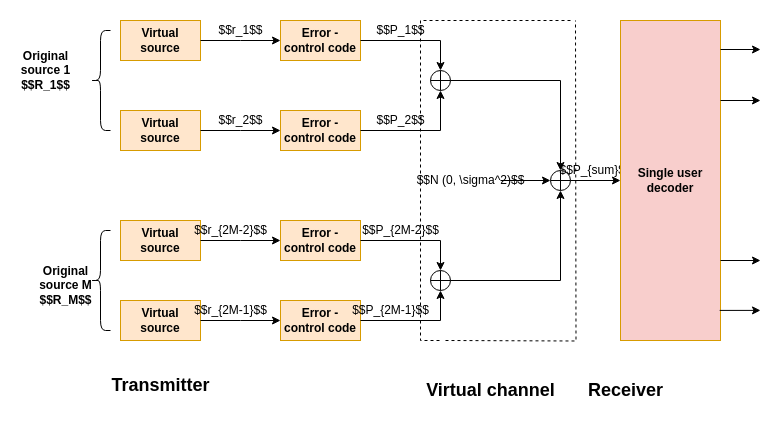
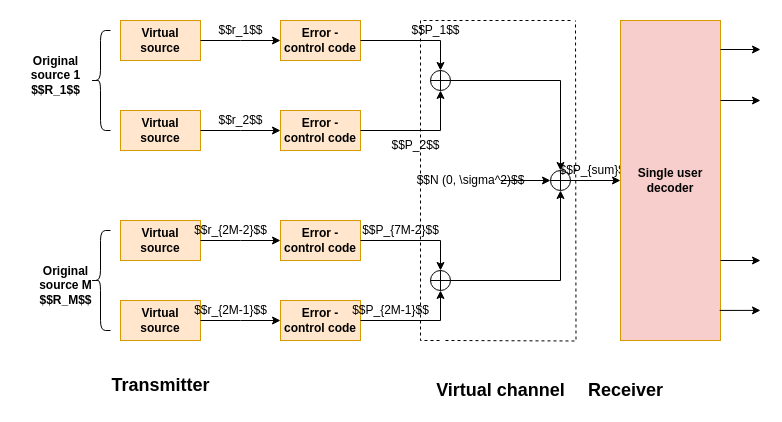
  <mxCell id="0" />
  <mxCell id="1" parent="0" />
  <mxCell id="2" value="&lt;b&gt;Virtual source&lt;/b&gt;" style="rounded=0;whiteSpace=wrap;html=1;fillColor=#ffe6cc;strokeColor=#d79b00;" vertex="1" parent="1"><mxGeometry x="120" y="20" width="80" height="40" as="geometry" /></mxCell>
  <mxCell id="3" value="&lt;b&gt;Virtual source&lt;/b&gt;" style="rounded=0;whiteSpace=wrap;html=1;fillColor=#ffe6cc;strokeColor=#d79b00;" vertex="1" parent="1"><mxGeometry x="120" y="220" width="80" height="40" as="geometry" /></mxCell>
  <mxCell id="4" value="&lt;b&gt;Virtual source&lt;/b&gt;" style="rounded=0;whiteSpace=wrap;html=1;fillColor=#ffe6cc;strokeColor=#d79b00;" vertex="1" parent="1"><mxGeometry x="120" y="300" width="80" height="40" as="geometry" /></mxCell>
  <mxCell id="5" value="&lt;b&gt;Virtual source&lt;/b&gt;" style="rounded=0;whiteSpace=wrap;html=1;fillColor=#ffe6cc;strokeColor=#d79b00;" vertex="1" parent="1"><mxGeometry x="120" y="110" width="80" height="40" as="geometry" /></mxCell>
  <mxCell id="6" value="" style="endArrow=classic;html=1;rounded=0;edgeStyle=orthogonalEdgeStyle;exitX=1;exitY=0.5;exitDx=0;exitDy=0;" edge="1" parent="1" source="2"><mxGeometry width="50" height="50" relative="1" as="geometry"><mxPoint x="440" y="150" as="sourcePoint" /><mxPoint x="280" y="40" as="targetPoint" /></mxGeometry></mxCell>
  <mxCell id="7" value="" style="endArrow=classic;html=1;rounded=0;edgeStyle=orthogonalEdgeStyle;exitX=1;exitY=0.5;exitDx=0;exitDy=0;" edge="1" parent="1" source="5"><mxGeometry width="50" height="50" relative="1" as="geometry"><mxPoint x="210" y="50" as="sourcePoint" /><mxPoint x="280" y="130" as="targetPoint" /></mxGeometry></mxCell>
  <mxCell id="8" value="" style="endArrow=classic;html=1;rounded=0;edgeStyle=orthogonalEdgeStyle;exitX=1;exitY=0.5;exitDx=0;exitDy=0;" edge="1" parent="1" source="3"><mxGeometry width="50" height="50" relative="1" as="geometry"><mxPoint x="210" y="140" as="sourcePoint" /><mxPoint x="280" y="240" as="targetPoint" /></mxGeometry></mxCell>
  <mxCell id="9" value="" style="endArrow=classic;html=1;rounded=0;edgeStyle=orthogonalEdgeStyle;exitX=1;exitY=0.5;exitDx=0;exitDy=0;" edge="1" parent="1" source="4"><mxGeometry width="50" height="50" relative="1" as="geometry"><mxPoint x="210" y="250" as="sourcePoint" /><mxPoint x="280" y="320" as="targetPoint" /></mxGeometry></mxCell>
  <mxCell id="10" value="$$r_1$$" style="text;html=1;align=center;verticalAlign=middle;resizable=0;points=[];autosize=1;strokeColor=none;fillColor=none;" vertex="1" parent="1"><mxGeometry x="210" y="20" width="60" height="20" as="geometry" /></mxCell>
  <mxCell id="11" value="$$r_2$$" style="text;html=1;align=center;verticalAlign=middle;resizable=0;points=[];autosize=1;strokeColor=none;fillColor=none;" vertex="1" parent="1"><mxGeometry x="210" y="110" width="60" height="20" as="geometry" /></mxCell>
  <mxCell id="12" value="$$r_{2M-2}$$" style="text;html=1;align=center;verticalAlign=middle;resizable=0;points=[];autosize=1;strokeColor=none;fillColor=none;" vertex="1" parent="1"><mxGeometry x="185" y="220" width="90" height="20" as="geometry" /></mxCell>
  <mxCell id="13" value="$$r_{2M-1}$$" style="text;html=1;align=center;verticalAlign=middle;resizable=0;points=[];autosize=1;strokeColor=none;fillColor=none;" vertex="1" parent="1"><mxGeometry x="185" y="300" width="90" height="20" as="geometry" /></mxCell>
  <mxCell id="14" value="&lt;b&gt;Error - control code&lt;/b&gt;" style="rounded=0;whiteSpace=wrap;html=1;fillColor=#ffe6cc;strokeColor=#d79b00;" vertex="1" parent="1"><mxGeometry x="280" y="20" width="80" height="40" as="geometry" /></mxCell>
  <mxCell id="15" value="&lt;b&gt;Error - control code&lt;/b&gt;" style="rounded=0;whiteSpace=wrap;html=1;fillColor=#ffe6cc;strokeColor=#d79b00;" vertex="1" parent="1"><mxGeometry x="280" y="110" width="80" height="40" as="geometry" /></mxCell>
  <mxCell id="16" value="&lt;b&gt;Error - control code&lt;/b&gt;" style="rounded=0;whiteSpace=wrap;html=1;fillColor=#ffe6cc;strokeColor=#d79b00;" vertex="1" parent="1"><mxGeometry x="280" y="220" width="80" height="40" as="geometry" /></mxCell>
  <mxCell id="17" value="&lt;b&gt;Error - control code&lt;/b&gt;" style="rounded=0;whiteSpace=wrap;html=1;fillColor=#ffe6cc;strokeColor=#d79b00;" vertex="1" parent="1"><mxGeometry x="280" y="300" width="80" height="40" as="geometry" /></mxCell>
  <mxCell id="18" value="" style="endArrow=classic;html=1;rounded=0;edgeStyle=orthogonalEdgeStyle;exitX=1;exitY=0.5;exitDx=0;exitDy=0;" edge="1" parent="1" source="14" target="19"><mxGeometry width="50" height="50" relative="1" as="geometry"><mxPoint x="410" y="200" as="sourcePoint" /><mxPoint x="460" y="150" as="targetPoint" /></mxGeometry></mxCell>
  <mxCell id="19" value="" style="shape=orEllipse;perimeter=ellipsePerimeter;whiteSpace=wrap;html=1;backgroundOutline=1;" vertex="1" parent="1"><mxGeometry x="430" y="70" width="20" height="20" as="geometry" /></mxCell>
  <mxCell id="20" value="" style="endArrow=classic;html=1;rounded=0;edgeStyle=orthogonalEdgeStyle;exitX=1;exitY=0.5;exitDx=0;exitDy=0;entryX=0.5;entryY=1;entryDx=0;entryDy=0;" edge="1" parent="1" source="15" target="19"><mxGeometry width="50" height="50" relative="1" as="geometry"><mxPoint x="370" y="50" as="sourcePoint" /><mxPoint x="460" y="80" as="targetPoint" /></mxGeometry></mxCell>
  <mxCell id="21" value="" style="shape=orEllipse;perimeter=ellipsePerimeter;whiteSpace=wrap;html=1;backgroundOutline=1;" vertex="1" parent="1"><mxGeometry x="430" y="270" width="20" height="20" as="geometry" /></mxCell>
  <mxCell id="22" value="" style="edgeStyle=segmentEdgeStyle;endArrow=classic;html=1;rounded=0;entryX=0.5;entryY=0;entryDx=0;entryDy=0;exitX=1;exitY=0.5;exitDx=0;exitDy=0;" edge="1" parent="1" source="16" target="21"><mxGeometry width="50" height="50" relative="1" as="geometry"><mxPoint x="410" y="200" as="sourcePoint" /><mxPoint x="460" y="150" as="targetPoint" /></mxGeometry></mxCell>
  <mxCell id="23" value="" style="edgeStyle=segmentEdgeStyle;endArrow=classic;html=1;rounded=0;entryX=0.5;entryY=1;entryDx=0;entryDy=0;exitX=1;exitY=0.5;exitDx=0;exitDy=0;" edge="1" parent="1" source="17" target="21"><mxGeometry width="50" height="50" relative="1" as="geometry"><mxPoint x="410" y="200" as="sourcePoint" /><mxPoint x="460" y="150" as="targetPoint" /></mxGeometry></mxCell>
  <mxCell id="24" value="" style="shape=orEllipse;perimeter=ellipsePerimeter;whiteSpace=wrap;html=1;backgroundOutline=1;" vertex="1" parent="1"><mxGeometry x="550" y="170" width="20" height="20" as="geometry" /></mxCell>
  <mxCell id="25" value="" style="edgeStyle=elbowEdgeStyle;elbow=horizontal;endArrow=classic;html=1;rounded=0;exitX=1;exitY=0.5;exitDx=0;exitDy=0;entryX=0.5;entryY=0;entryDx=0;entryDy=0;" edge="1" parent="1" source="19" target="24"><mxGeometry width="50" height="50" relative="1" as="geometry"><mxPoint x="410" y="200" as="sourcePoint" /><mxPoint x="560" y="120" as="targetPoint" /><Array as="points"><mxPoint x="560" y="90" /></Array></mxGeometry></mxCell>
  <mxCell id="26" value="" style="edgeStyle=segmentEdgeStyle;endArrow=classic;html=1;rounded=0;exitX=1;exitY=0.5;exitDx=0;exitDy=0;entryX=0.5;entryY=1;entryDx=0;entryDy=0;" edge="1" parent="1" source="21" target="24"><mxGeometry width="50" height="50" relative="1" as="geometry"><mxPoint x="410" y="200" as="sourcePoint" /><mxPoint x="460" y="150" as="targetPoint" /></mxGeometry></mxCell>
  <mxCell id="27" value="" style="edgeStyle=segmentEdgeStyle;endArrow=classic;html=1;rounded=0;entryX=0;entryY=0.5;entryDx=0;entryDy=0;" edge="1" parent="1" target="24"><mxGeometry width="50" height="50" relative="1" as="geometry"><mxPoint x="500" y="180" as="sourcePoint" /><mxPoint x="460" y="150" as="targetPoint" /></mxGeometry></mxCell>
  <mxCell id="28" value="" style="edgeStyle=segmentEdgeStyle;endArrow=classic;html=1;rounded=0;exitX=1;exitY=0.5;exitDx=0;exitDy=0;" edge="1" parent="1" source="24"><mxGeometry width="50" height="50" relative="1" as="geometry"><mxPoint x="510" y="190" as="sourcePoint" /><mxPoint x="620" y="180" as="targetPoint" /></mxGeometry></mxCell>
  <mxCell id="29" value="$$N (0, \sigma^2)$$" style="text;html=1;align=center;verticalAlign=middle;resizable=0;points=[];autosize=1;strokeColor=none;fillColor=none;" vertex="1" parent="1"><mxGeometry x="410" y="170" width="120" height="20" as="geometry" /></mxCell>
  <mxCell id="30" value="$$P_{sum}$$" style="text;html=1;align=center;verticalAlign=middle;resizable=0;points=[];autosize=1;strokeColor=none;fillColor=none;" vertex="1" parent="1"><mxGeometry x="550" y="160" width="90" height="20" as="geometry" /></mxCell>
  <mxCell id="31" value="" style="shape=curlyBracket;whiteSpace=wrap;html=1;rounded=1;" vertex="1" parent="1"><mxGeometry x="90" y="230" width="20" height="100" as="geometry" /></mxCell>
  <mxCell id="32" value="" style="shape=curlyBracket;whiteSpace=wrap;html=1;rounded=1;" vertex="1" parent="1"><mxGeometry x="90" y="30" width="20" height="100" as="geometry" /></mxCell>
- <mxCell id="33" value="&lt;b&gt;Original &lt;br&gt;source 1&lt;br&gt;$$R_1$$&lt;/b&gt;" style="text;html=1;align=center;verticalAlign=middle;resizable=0;points=[];autosize=1;strokeColor=none;fillColor=none;" vertex="1" parent="1"><mxGeometry x="10" y="45" width="70" height="50" as="geometry" /></mxCell>
+ <mxCell id="33" value="&lt;b&gt;Original &lt;br&gt;source 1&lt;br&gt;$$R_1$$&lt;/b&gt;" style="text;html=1;align=center;verticalAlign=middle;resizable=0;points=[];autosize=1;strokeColor=none;fillColor=none;" vertex="1" parent="1"><mxGeometry x="20" y="50" width="70" height="50" as="geometry" /></mxCell>
  <mxCell id="34" value="&lt;b&gt;Original&lt;br&gt;source M&lt;br&gt;$$R_M$$&lt;/b&gt;" style="text;html=1;align=center;verticalAlign=middle;resizable=0;points=[];autosize=1;strokeColor=none;fillColor=none;" vertex="1" parent="1"><mxGeometry x="30" y="260" width="70" height="50" as="geometry" /></mxCell>
- <mxCell id="35" value="$$P_1$$" style="text;html=1;align=center;verticalAlign=middle;resizable=0;points=[];autosize=1;strokeColor=none;fillColor=none;" vertex="1" parent="1"><mxGeometry x="370" y="20" width="60" height="20" as="geometry" /></mxCell>
- <mxCell id="36" value="$$P_2$$" style="text;html=1;align=center;verticalAlign=middle;resizable=0;points=[];autosize=1;strokeColor=none;fillColor=none;" vertex="1" parent="1"><mxGeometry x="370" y="110" width="60" height="20" as="geometry" /></mxCell>
- <mxCell id="37" value="$$P_{2M-2}$$" style="text;html=1;align=center;verticalAlign=middle;resizable=0;points=[];autosize=1;strokeColor=none;fillColor=none;" vertex="1" parent="1"><mxGeometry x="355" y="220" width="90" height="20" as="geometry" /></mxCell>
+ <mxCell id="35" value="$$P_1$$" style="text;html=1;align=center;verticalAlign=middle;resizable=0;points=[];autosize=1;strokeColor=none;fillColor=none;" vertex="1" parent="1"><mxGeometry x="405" y="20" width="60" height="20" as="geometry" /></mxCell>
+ <mxCell id="36" value="$$P_2$$" style="text;html=1;align=center;verticalAlign=middle;resizable=0;points=[];autosize=1;strokeColor=none;fillColor=none;" vertex="1" parent="1"><mxGeometry x="385" y="135" width="60" height="20" as="geometry" /></mxCell>
+ <mxCell id="37" value="$$P_{7M-2}$$" style="text;html=1;align=center;verticalAlign=middle;resizable=0;points=[];autosize=1;strokeColor=none;fillColor=none;" vertex="1" parent="1"><mxGeometry x="355" y="220" width="90" height="20" as="geometry" /></mxCell>
  <mxCell id="38" value="$$P_{2M-1}$$" style="text;html=1;align=center;verticalAlign=middle;resizable=0;points=[];autosize=1;strokeColor=none;fillColor=none;" vertex="1" parent="1"><mxGeometry x="345" y="300" width="90" height="20" as="geometry" /></mxCell>
  <mxCell id="39" value="&lt;b&gt;Single user decoder&lt;/b&gt;" style="rounded=0;whiteSpace=wrap;html=1;fillColor=#f8cecc;strokeColor=#d79b00;" vertex="1" parent="1"><mxGeometry x="620" y="20" width="100" height="320" as="geometry" /></mxCell>
  <mxCell id="40" value="" style="edgeStyle=segmentEdgeStyle;endArrow=classic;html=1;rounded=0;" edge="1" parent="1"><mxGeometry width="50" height="50" relative="1" as="geometry"><mxPoint x="720" y="49" as="sourcePoint" /><mxPoint x="760" y="49" as="targetPoint" /></mxGeometry></mxCell>
  <mxCell id="41" value="" style="edgeStyle=segmentEdgeStyle;endArrow=classic;html=1;rounded=0;exitX=1;exitY=0.25;exitDx=0;exitDy=0;" edge="1" parent="1" source="39"><mxGeometry width="50" height="50" relative="1" as="geometry"><mxPoint x="730" y="59" as="sourcePoint" /><mxPoint x="760" y="100" as="targetPoint" /></mxGeometry></mxCell>
  <mxCell id="42" value="" style="edgeStyle=segmentEdgeStyle;endArrow=classic;html=1;rounded=0;exitX=1;exitY=0.75;exitDx=0;exitDy=0;" edge="1" parent="1" source="39"><mxGeometry width="50" height="50" relative="1" as="geometry"><mxPoint x="740" y="250" as="sourcePoint" /><mxPoint x="760" y="260" as="targetPoint" /></mxGeometry></mxCell>
  <mxCell id="43" value="" style="edgeStyle=segmentEdgeStyle;endArrow=classic;html=1;rounded=0;exitX=0.992;exitY=0.906;exitDx=0;exitDy=0;exitPerimeter=0;" edge="1" parent="1" source="39"><mxGeometry width="50" height="50" relative="1" as="geometry"><mxPoint x="730" y="310" as="sourcePoint" /><mxPoint x="760" y="310" as="targetPoint" /></mxGeometry></mxCell>
  <mxCell id="44" value="&lt;b&gt;&lt;font style=&quot;font-size: 18px&quot;&gt;Receiver&lt;/font&gt;&lt;/b&gt;" style="text;html=1;align=center;verticalAlign=middle;resizable=0;points=[];autosize=1;strokeColor=none;fillColor=none;" vertex="1" parent="1"><mxGeometry x="580" y="380" width="90" height="20" as="geometry" /></mxCell>
  <mxCell id="45" value="&lt;b&gt;&lt;font style=&quot;font-size: 18px&quot;&gt;Transmitter&lt;/font&gt;&lt;/b&gt;" style="text;html=1;align=center;verticalAlign=middle;resizable=0;points=[];autosize=1;strokeColor=none;fillColor=none;" vertex="1" parent="1"><mxGeometry x="105" y="375" width="110" height="20" as="geometry" /></mxCell>
- <mxCell id="46" value="&lt;font style=&quot;font-size: 18px&quot;&gt;&lt;b&gt;Virtual channel&lt;/b&gt;&lt;/font&gt;" style="text;html=1;align=center;verticalAlign=middle;resizable=0;points=[];autosize=1;strokeColor=none;fillColor=none;" vertex="1" parent="1"><mxGeometry x="420" y="380" width="140" height="20" as="geometry" /></mxCell>
+ <mxCell id="46" value="&lt;font style=&quot;font-size: 18px&quot;&gt;&lt;b&gt;Virtual channel&lt;/b&gt;&lt;/font&gt;" style="text;html=1;align=center;verticalAlign=middle;resizable=0;points=[];autosize=1;strokeColor=none;fillColor=none;" vertex="1" parent="1"><mxGeometry x="430" y="380" width="140" height="20" as="geometry" /></mxCell>
  <mxCell id="47" value="" style="endArrow=none;dashed=1;html=1;rounded=0;edgeStyle=orthogonalEdgeStyle;" edge="1" parent="1"><mxGeometry width="50" height="50" relative="1" as="geometry"><mxPoint x="570" y="20" as="sourcePoint" /><mxPoint x="440" y="340" as="targetPoint" /><Array as="points"><mxPoint x="420" y="20" /><mxPoint x="420" y="340" /></Array></mxGeometry></mxCell>
  <mxCell id="48" value="" style="endArrow=none;dashed=1;html=1;rounded=0;edgeStyle=orthogonalEdgeStyle;" edge="1" parent="1"><mxGeometry width="50" height="50" relative="1" as="geometry"><mxPoint x="445" y="340" as="sourcePoint" /><mxPoint x="575" y="20" as="targetPoint" /></mxGeometry></mxCell>
